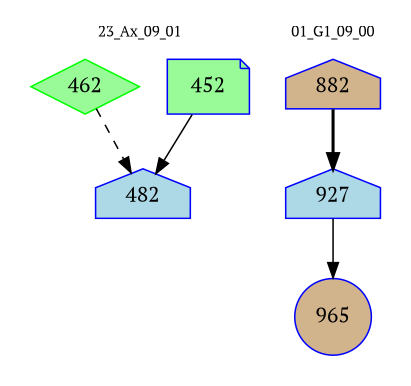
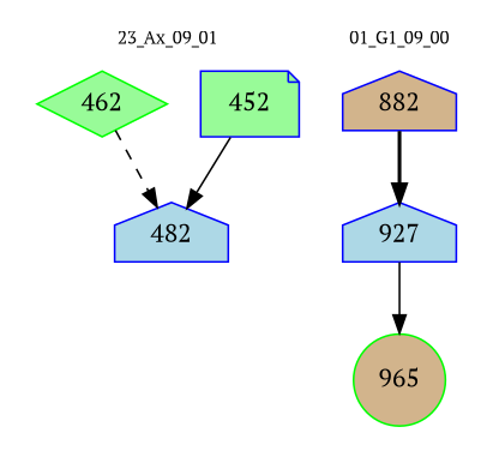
  digraph {
    fontname="PT Serif"
    node [color=blue fillcolor=palegreen fontname="PT Serif" shape=house style=filled]
    edge [color=black fontname="PT Serif" style=solid]
    n1 [label=452 shape=note]
    n2 [fillcolor=lightblue label=482]
    n3 [color=green label=462 shape=diamond]
    n4 [fillcolor=tan label=882]
    n5 [fillcolor=lightblue label=927]
-   n6 [fillcolor=tan label=965 shape=circle]
+   n6 [color=green fillcolor=tan label=965 shape=circle]
    subgraph cluster_1 {
      color=white
      fontsize=10
      label="23_Ax_09_01"
      n1
      n2
      n3
    }
    subgraph cluster_2 {
      color=white
      fontsize=10
      label="01_G1_09_00"
      n4
      n5
      n6
    }
    n1 -> n2
    n3 -> n2 [style=dashed]
    n4 -> n5 [style=bold]
    n5 -> n6
  }
